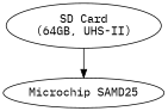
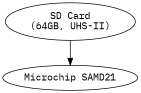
  digraph {
    fontname="IBM Plex Mono"
    node [fontname="IBM Plex Mono"]
    n1 [label="SD Card\n(64GB, UHS-II)"]
-   n2 [label="Microchip SAMD25"]
+   n2 [label="Microchip SAMD21"]
    n1 -> n2 [fontname="IBM Plex Mono"]
  }
